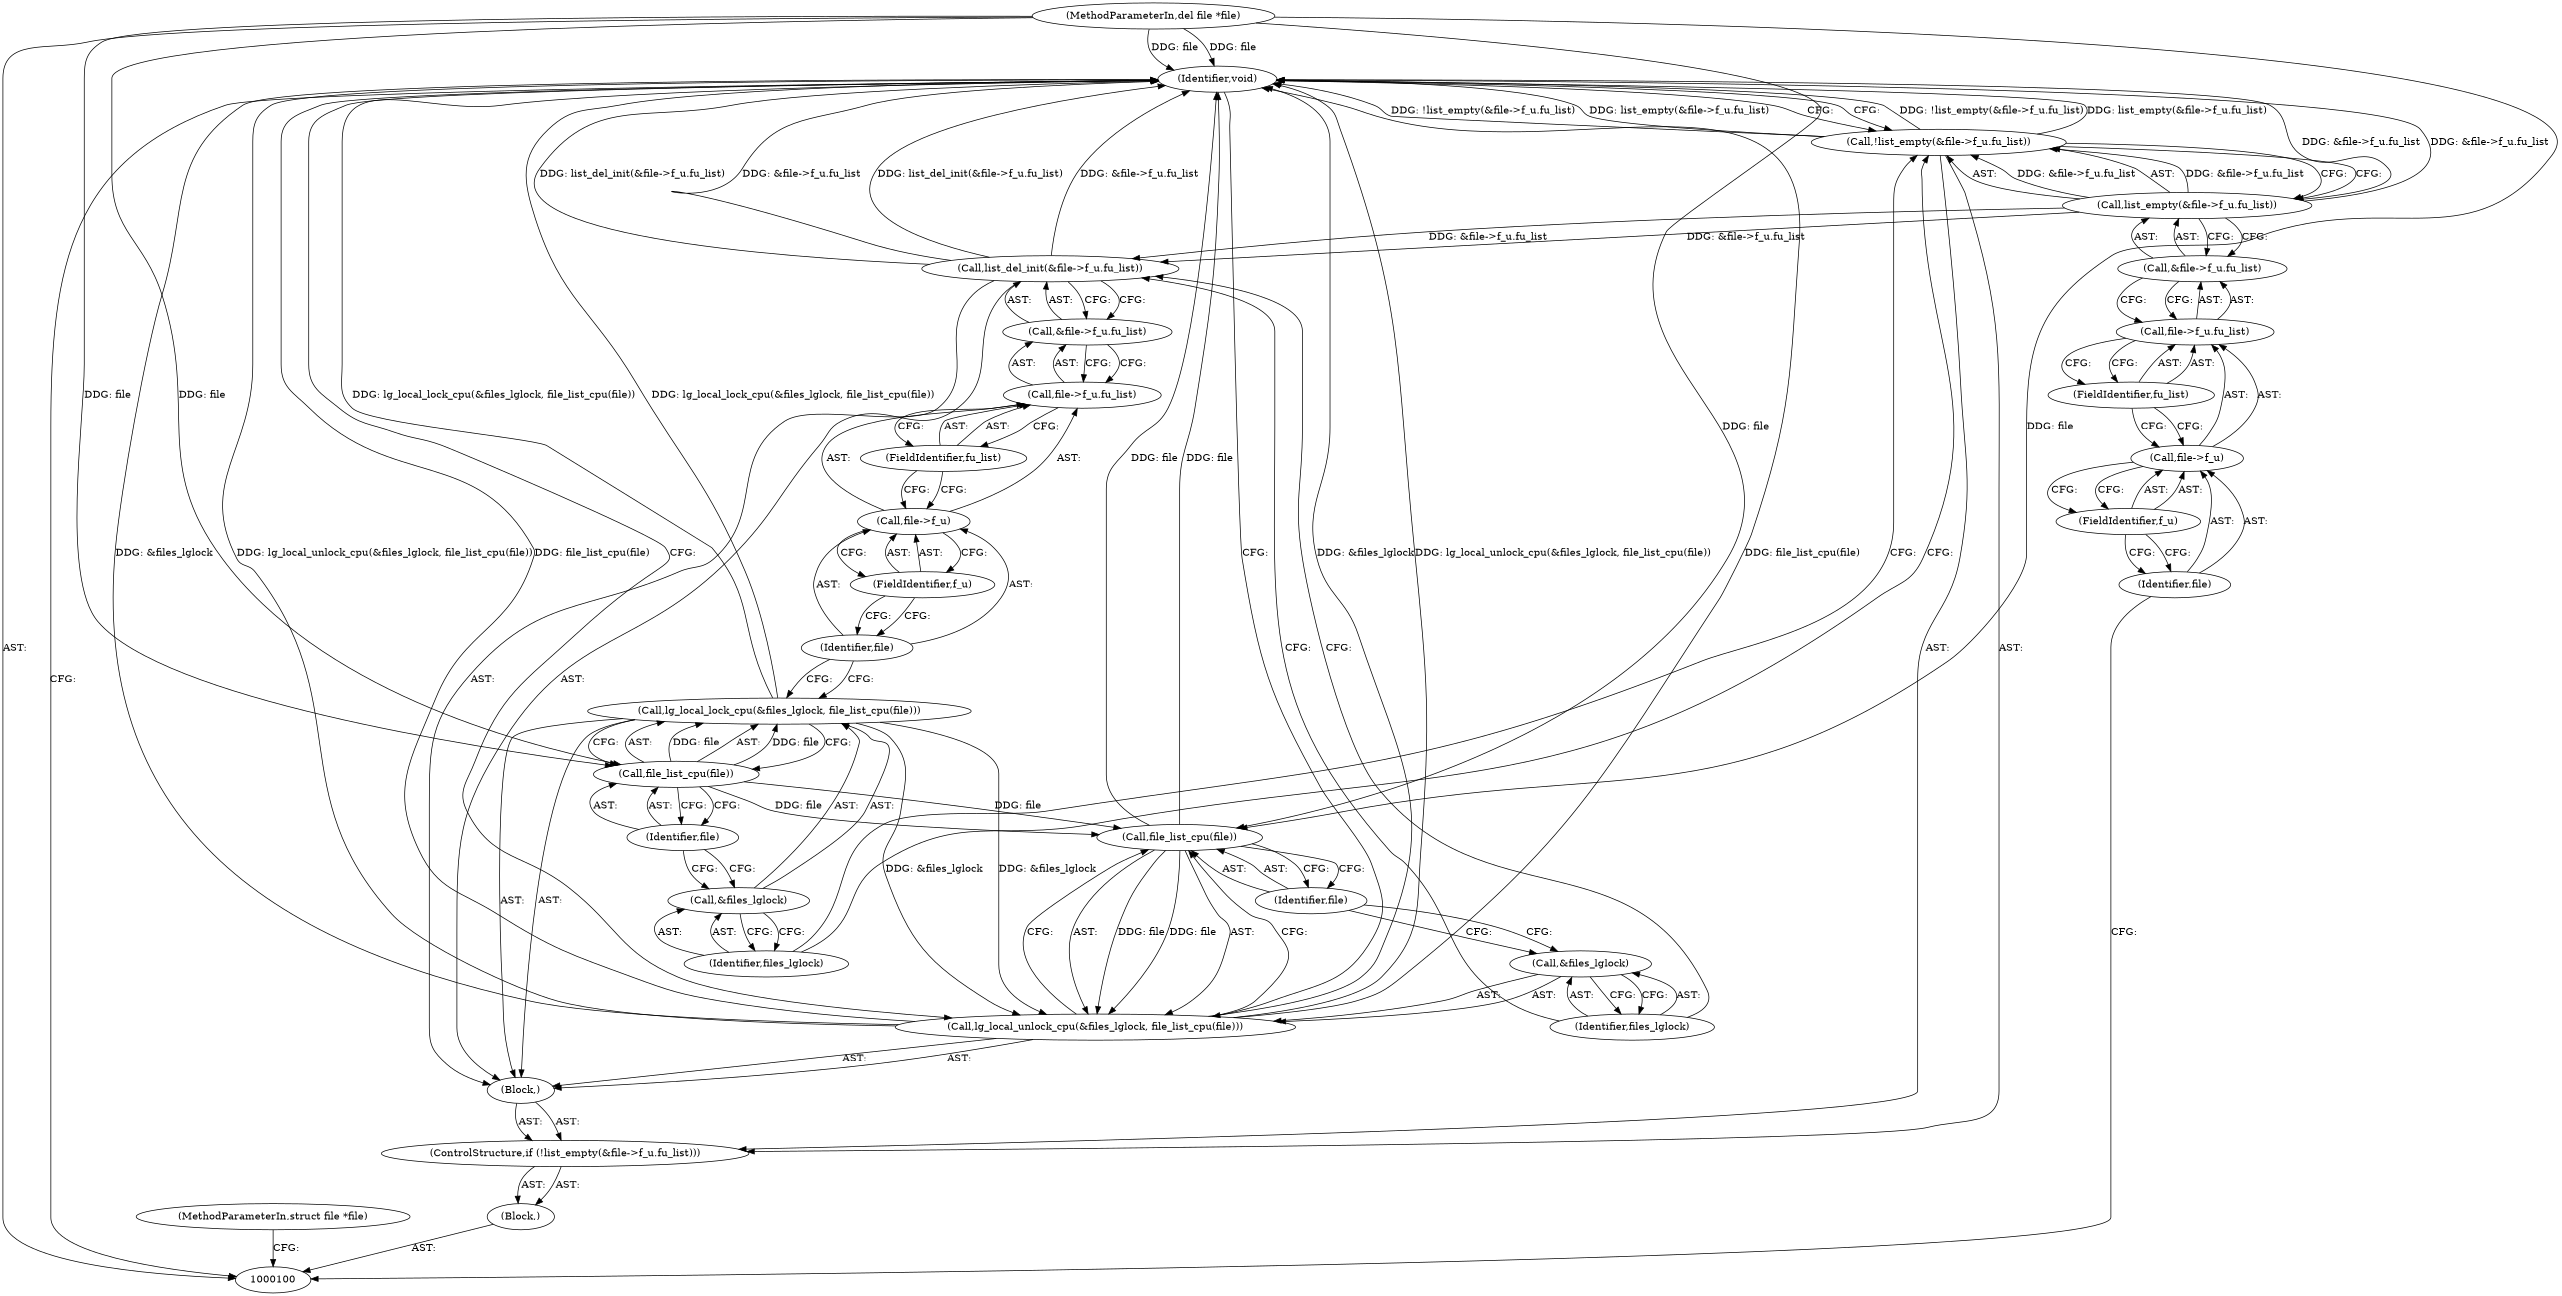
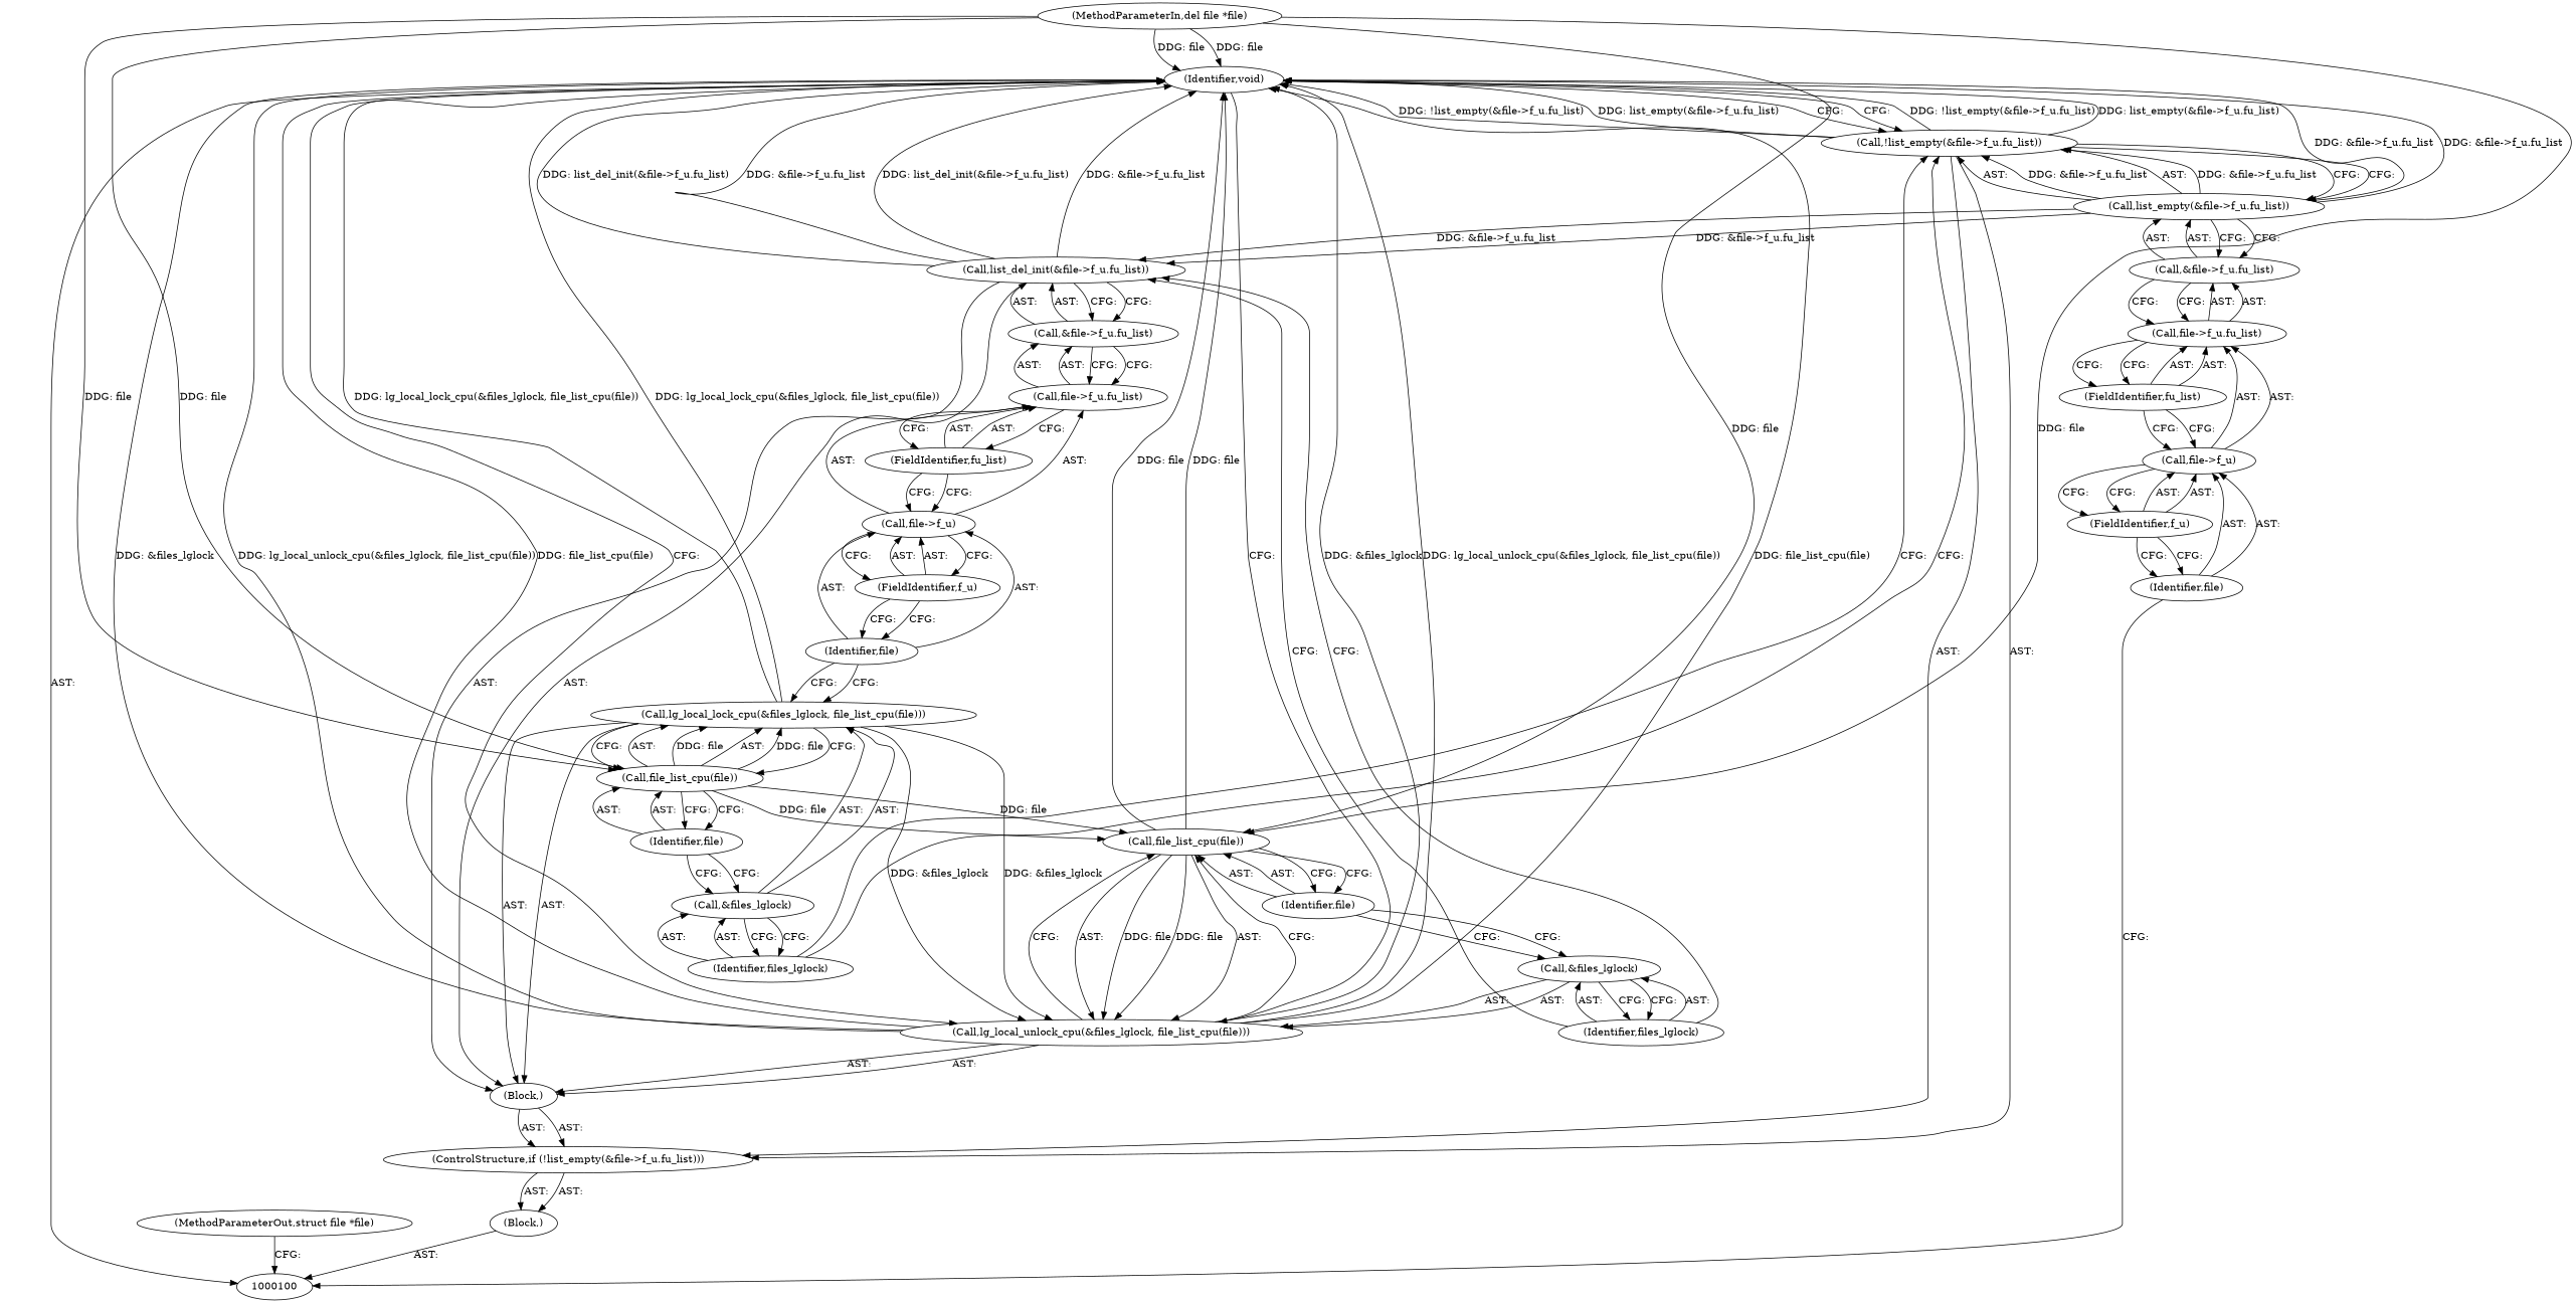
  digraph {
    n1 [label="(Identifier,void)"]
    n2 [label="(Call,!list_empty(&file->f_u.fu_list))"]
    n3 [label="(Call,lg_local_unlock_cpu(&files_lglock, file_list_cpu(file)))"]
    1000100
    n5 [label="(ControlStructure,if (!list_empty(&file->f_u.fu_list)))"]
    n6 [label="(Call,list_empty(&file->f_u.fu_list))"]
    n7 [label="(Call,file_list_cpu(file))"]
    n8 [label="(Block,)"]
    n9 [label="(MethodParameterIn,del file *file)"]
    n10 [label="(Call,file_list_cpu(file))"]
    n11 [label="(Call,lg_local_lock_cpu(&files_lglock, file_list_cpu(file)))"]
    n12 [label="(Identifier,file)"]
    n13 [label="(Identifier,file)"]
-   n14 [label="(MethodParameterIn,struct file *file)"]
+   n14 [label="(MethodParameterOut,struct file *file)"]
    n15 [label="(Block,)"]
    n16 [label="(Call,&file->f_u.fu_list)"]
    n17 [label="(Call,file->f_u.fu_list)"]
    n18 [label="(FieldIdentifier,fu_list)"]
    n19 [label="(Call,list_del_init(&file->f_u.fu_list))"]
    n20 [label="(Call,file->f_u)"]
    n21 [label="(FieldIdentifier,f_u)"]
    n22 [label="(Identifier,file)"]
    n23 [label="(Call,&file->f_u.fu_list)"]
    n24 [label="(Call,&files_lglock)"]
    n25 [label="(Identifier,files_lglock)"]
    n26 [label="(Call,file->f_u.fu_list)"]
    n27 [label="(FieldIdentifier,fu_list)"]
    n28 [label="(Call,file->f_u)"]
    n29 [label="(FieldIdentifier,f_u)"]
    n30 [label="(Identifier,file)"]
    n31 [label="(Call,&files_lglock)"]
    n32 [label="(Identifier,files_lglock)"]
    n1 -> n2 [label="CFG: "]
    n1 -> n2 [label="CFG: "]
    n1 -> n3 [label="CFG: "]
    n1 -> n3 [label="CFG: "]
-   n1 -> 1000100 [label="CFG: "]
+   n1 -> 1000100 [label="AST: "]
    n2 -> n1 [label="DDG: !list_empty(&file->f_u.fu_list)"]
    n2 -> n1 [label="DDG: list_empty(&file->f_u.fu_list)"]
    n2 -> n1 [label="DDG: !list_empty(&file->f_u.fu_list)"]
    n2 -> n1 [label="DDG: list_empty(&file->f_u.fu_list)"]
    n2 -> n5 [label="AST: "]
    n2 -> n5 [label="AST: "]
    n2 -> n6 [label="CFG: "]
    n2 -> n6 [label="CFG: "]
    n3 -> n1 [label="DDG: &files_lglock"]
    n3 -> n1 [label="DDG: lg_local_unlock_cpu(&files_lglock, file_list_cpu(file))"]
    n3 -> n1 [label="DDG: file_list_cpu(file)"]
    n3 -> n1 [label="DDG: &files_lglock"]
    n3 -> n1 [label="DDG: lg_local_unlock_cpu(&files_lglock, file_list_cpu(file))"]
    n3 -> n1 [label="DDG: file_list_cpu(file)"]
    n3 -> n7 [label="CFG: "]
    n3 -> n7 [label="CFG: "]
    n3 -> n8 [label="AST: "]
    n3 -> n8 [label="AST: "]
    n5 -> n15 [label="AST: "]
    n5 -> n15 [label="AST: "]
    n6 -> n1 [label="DDG: &file->f_u.fu_list"]
    n6 -> n1 [label="DDG: &file->f_u.fu_list"]
    n6 -> n2 [label="AST: "]
    n6 -> n2 [label="DDG: &file->f_u.fu_list"]
    n6 -> n2 [label="AST: "]
    n6 -> n2 [label="DDG: &file->f_u.fu_list"]
    n6 -> n16 [label="CFG: "]
    n6 -> n16 [label="CFG: "]
    n6 -> n19 [label="DDG: &file->f_u.fu_list"]
    n6 -> n19 [label="DDG: &file->f_u.fu_list"]
    n7 -> n1 [label="DDG: file"]
    n7 -> n1 [label="DDG: file"]
    n7 -> n3 [label="AST: "]
    n7 -> n3 [label="DDG: file"]
    n7 -> n3 [label="AST: "]
    n7 -> n3 [label="DDG: file"]
    n7 -> n13 [label="CFG: "]
    n7 -> n13 [label="CFG: "]
    n8 -> n5 [label="AST: "]
    n8 -> n5 [label="AST: "]
    n9 -> n1 [label="DDG: file"]
    n9 -> n1 [label="DDG: file"]
-   n9 -> 1000100 [label="AST: "]
    n9 -> n7 [label="DDG: file"]
    n9 -> n7 [label="DDG: file"]
    n9 -> n10 [label="DDG: file"]
    n9 -> n10 [label="DDG: file"]
    n10 -> n7 [label="DDG: file"]
    n10 -> n7 [label="DDG: file"]
    n10 -> n11 [label="AST: "]
    n10 -> n11 [label="DDG: file"]
    n10 -> n11 [label="AST: "]
    n10 -> n11 [label="DDG: file"]
    n10 -> n12 [label="CFG: "]
    n10 -> n12 [label="CFG: "]
    n11 -> n1 [label="DDG: lg_local_lock_cpu(&files_lglock, file_list_cpu(file))"]
    n11 -> n1 [label="DDG: lg_local_lock_cpu(&files_lglock, file_list_cpu(file))"]
    n11 -> n3 [label="DDG: &files_lglock"]
    n11 -> n3 [label="DDG: &files_lglock"]
    n11 -> n8 [label="AST: "]
    n11 -> n8 [label="AST: "]
    n11 -> n10 [label="CFG: "]
    n11 -> n10 [label="CFG: "]
    n12 -> n10 [label="AST: "]
    n12 -> n10 [label="AST: "]
    n12 -> n24 [label="CFG: "]
    n12 -> n24 [label="CFG: "]
    n13 -> n7 [label="AST: "]
    n13 -> n7 [label="AST: "]
    n13 -> n31 [label="CFG: "]
    n13 -> n31 [label="CFG: "]
    n14 -> 1000100 [label="CFG: "]
    n15 -> 1000100 [label="AST: "]
    n16 -> n6 [label="AST: "]
    n16 -> n6 [label="AST: "]
    n16 -> n17 [label="CFG: "]
    n16 -> n17 [label="CFG: "]
    n17 -> n16 [label="AST: "]
    n17 -> n16 [label="AST: "]
    n17 -> n18 [label="CFG: "]
    n17 -> n18 [label="CFG: "]
    n18 -> n17 [label="AST: "]
    n18 -> n17 [label="AST: "]
    n18 -> n20 [label="CFG: "]
    n18 -> n20 [label="CFG: "]
    n19 -> n1 [label="DDG: list_del_init(&file->f_u.fu_list)"]
    n19 -> n1 [label="DDG: &file->f_u.fu_list"]
    n19 -> n1 [label="DDG: list_del_init(&file->f_u.fu_list)"]
    n19 -> n1 [label="DDG: &file->f_u.fu_list"]
    n19 -> n8 [label="AST: "]
    n19 -> n8 [label="AST: "]
    n19 -> n23 [label="CFG: "]
    n19 -> n23 [label="CFG: "]
    n20 -> n17 [label="AST: "]
    n20 -> n17 [label="AST: "]
    n20 -> n21 [label="CFG: "]
    n20 -> n21 [label="CFG: "]
    n21 -> n20 [label="AST: "]
    n21 -> n20 [label="AST: "]
    n21 -> n22 [label="CFG: "]
    n21 -> n22 [label="CFG: "]
    n22 -> 1000100 [label="CFG: "]
    n22 -> n20 [label="AST: "]
    n22 -> n20 [label="AST: "]
    n23 -> n19 [label="AST: "]
    n23 -> n19 [label="AST: "]
    n23 -> n26 [label="CFG: "]
    n23 -> n26 [label="CFG: "]
    n24 -> n11 [label="AST: "]
    n24 -> n11 [label="AST: "]
    n24 -> n25 [label="CFG: "]
    n24 -> n25 [label="CFG: "]
    n25 -> n2 [label="CFG: "]
    n25 -> n2 [label="CFG: "]
    n25 -> n24 [label="AST: "]
    n25 -> n24 [label="AST: "]
    n26 -> n23 [label="AST: "]
    n26 -> n23 [label="AST: "]
    n26 -> n27 [label="CFG: "]
    n26 -> n27 [label="CFG: "]
    n27 -> n26 [label="AST: "]
    n27 -> n26 [label="AST: "]
    n27 -> n28 [label="CFG: "]
    n27 -> n28 [label="CFG: "]
    n28 -> n26 [label="AST: "]
    n28 -> n26 [label="AST: "]
    n28 -> n29 [label="CFG: "]
    n28 -> n29 [label="CFG: "]
    n29 -> n28 [label="AST: "]
    n29 -> n28 [label="AST: "]
    n29 -> n30 [label="CFG: "]
    n29 -> n30 [label="CFG: "]
    n30 -> n11 [label="CFG: "]
    n30 -> n11 [label="CFG: "]
    n30 -> n28 [label="AST: "]
    n30 -> n28 [label="AST: "]
    n31 -> n3 [label="AST: "]
    n31 -> n3 [label="AST: "]
    n31 -> n32 [label="CFG: "]
    n31 -> n32 [label="CFG: "]
    n32 -> n19 [label="CFG: "]
    n32 -> n19 [label="CFG: "]
    n32 -> n31 [label="AST: "]
    n32 -> n31 [label="AST: "]
  }
